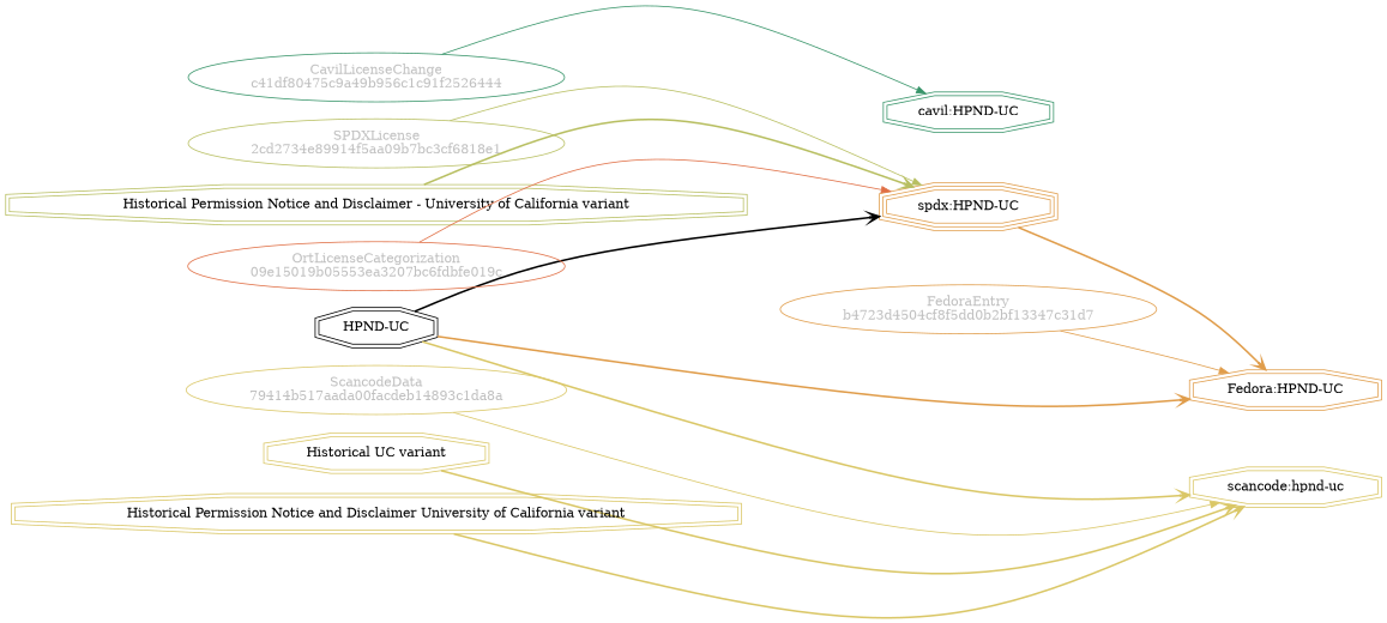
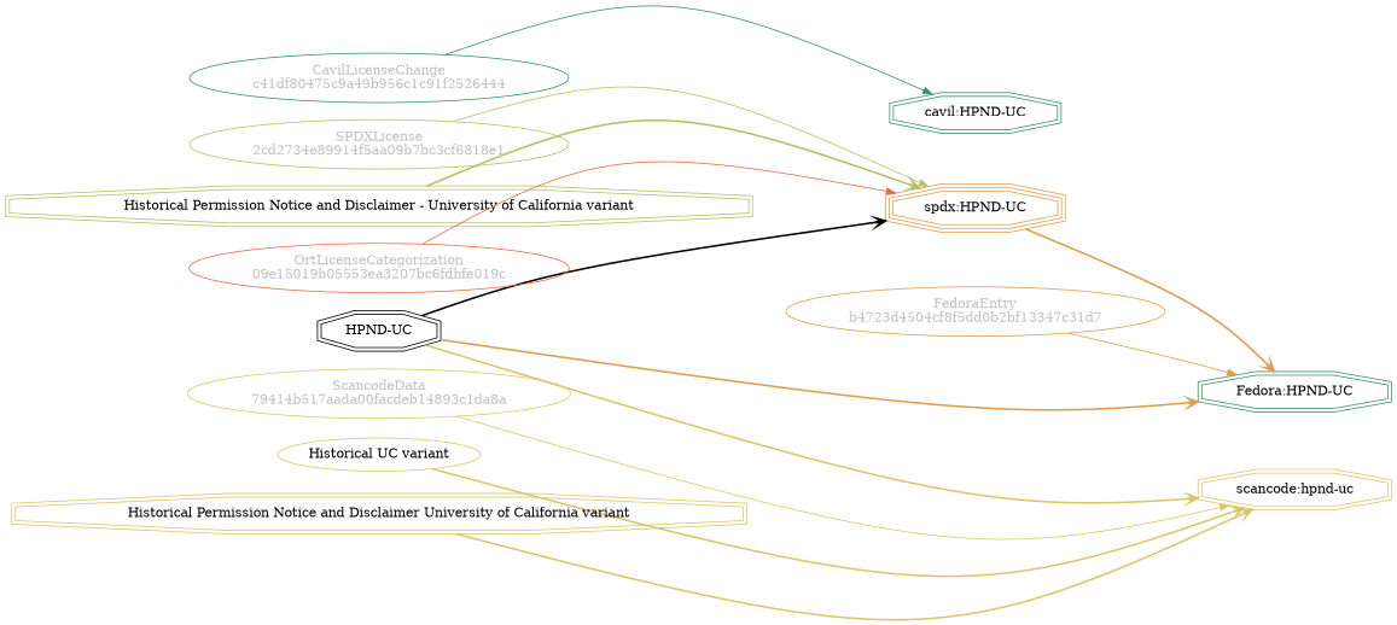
  strict digraph {
    rankdir=LR
    splines=curved
    node [color="#dac767" shape=doubleoctagon]
    edge [color="#dac767" weight=0.7 arrowhead=vee style=bold]
    n1 [color="#b8bf62" fillcolor="beige;1" fontcolor=gray label="SPDXLicense\n2cd2734e89914f5aa09b7bc3cf6818e1" shape=ellipse]
    n2 [color="#e09d4b" label="spdx:HPND-UC" shape=tripleoctagon]
-   n3 [color="#e09d4b" label="Fedora:HPND-UC"]
+   n3 [color="#379469" label="Fedora:HPND-UC"]
    n4 [label="HPND-UC" color=""]
    n5 [label="scancode:hpnd-uc"]
    n6 [color="#379469" label="cavil:HPND-UC"]
    n7 [color="#b8bf62" label="Historical Permission Notice and Disclaimer - University of California variant"]
    n8 [color="#e09d4b" fillcolor="beige;1" fontcolor=gray label="FedoraEntry\nb4723d4504cf8f5dd0b2bf13347c31d7" shape=ellipse]
    n9 [fillcolor="beige;1" fontcolor=gray label="ScancodeData\n79414b517aada00facdeb14893c1da8a" shape=ellipse]
-   n10 [label="Historical UC variant"]
+   n10 [label="Historical UC variant" shape=ellipse]
    n11 [label="Historical Permission Notice and Disclaimer University of California variant"]
    n12 [color="#e06f45" fillcolor="beige;1" fontcolor=gray label="OrtLicenseCategorization\n09e15019b05553ea3207bc6fdbfe019c" shape=ellipse]
    n13 [color="#379469" fillcolor="beige;1" fontcolor=gray label="CavilLicenseChange\nc41df80475c9a49b956c1c91f2526444" shape=ellipse]
    n1 -> n2 [color="#b8bf62" weight=0.5 arrowhead="" style=""]
    n2 -> n3 [color="#e09d4b"]
    n4 -> n2 [color=""]
    n4 -> n3 [color="#e09d4b"]
    n4 -> n5
    n7 -> n2 [color="#b8bf62"]
    n8 -> n3 [color="#e09d4b" weight=0.5 arrowhead="" style=""]
    n9 -> n5 [weight=0.5 arrowhead="" style=""]
    n10 -> n5
    n11 -> n5
    n12 -> n2 [color="#e06f45" weight=0.5 arrowhead="" style=""]
    n13 -> n6 [color="#379469" weight=0.5 arrowhead="" style=""]
  }
